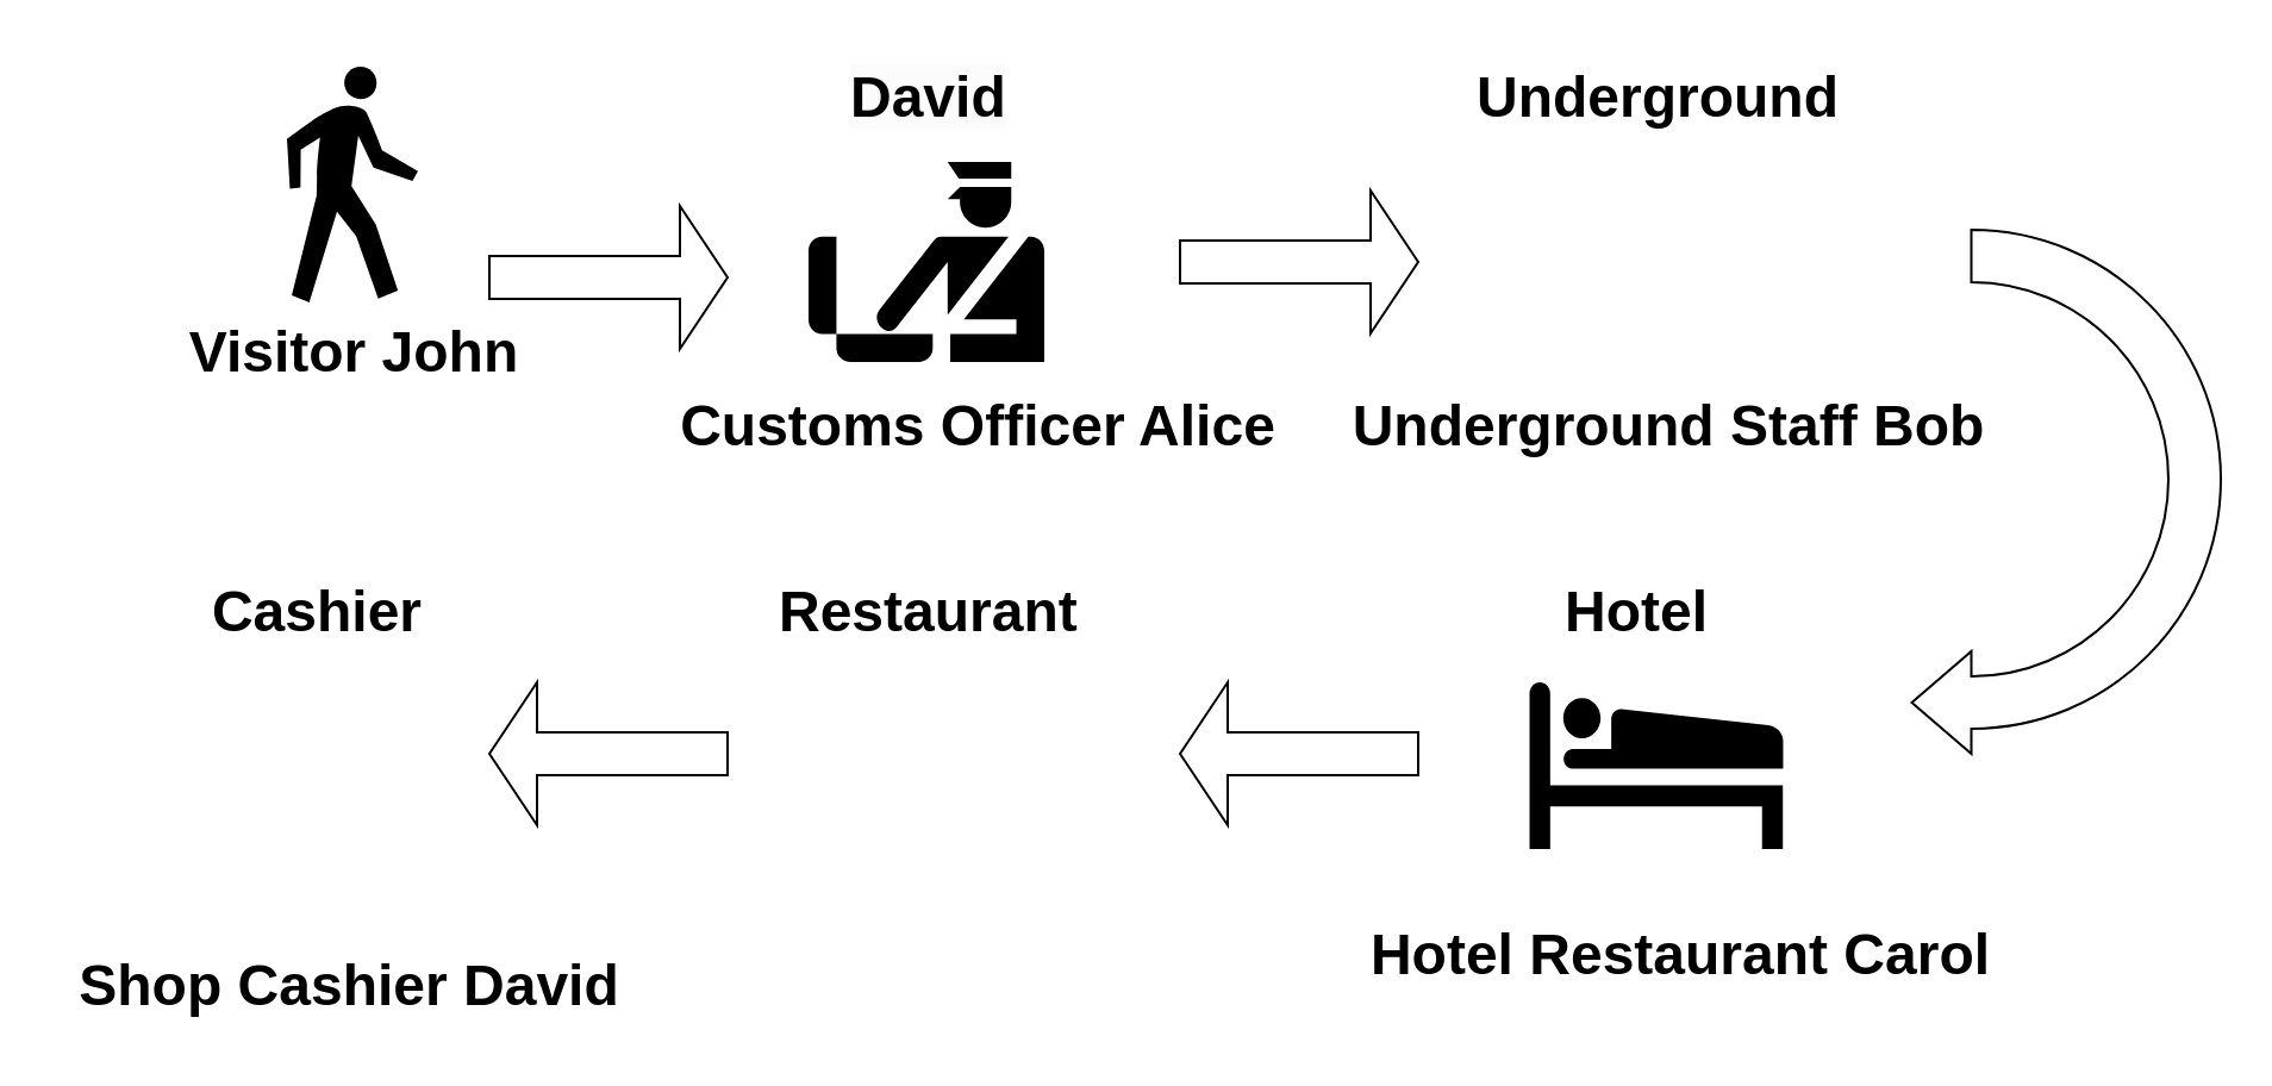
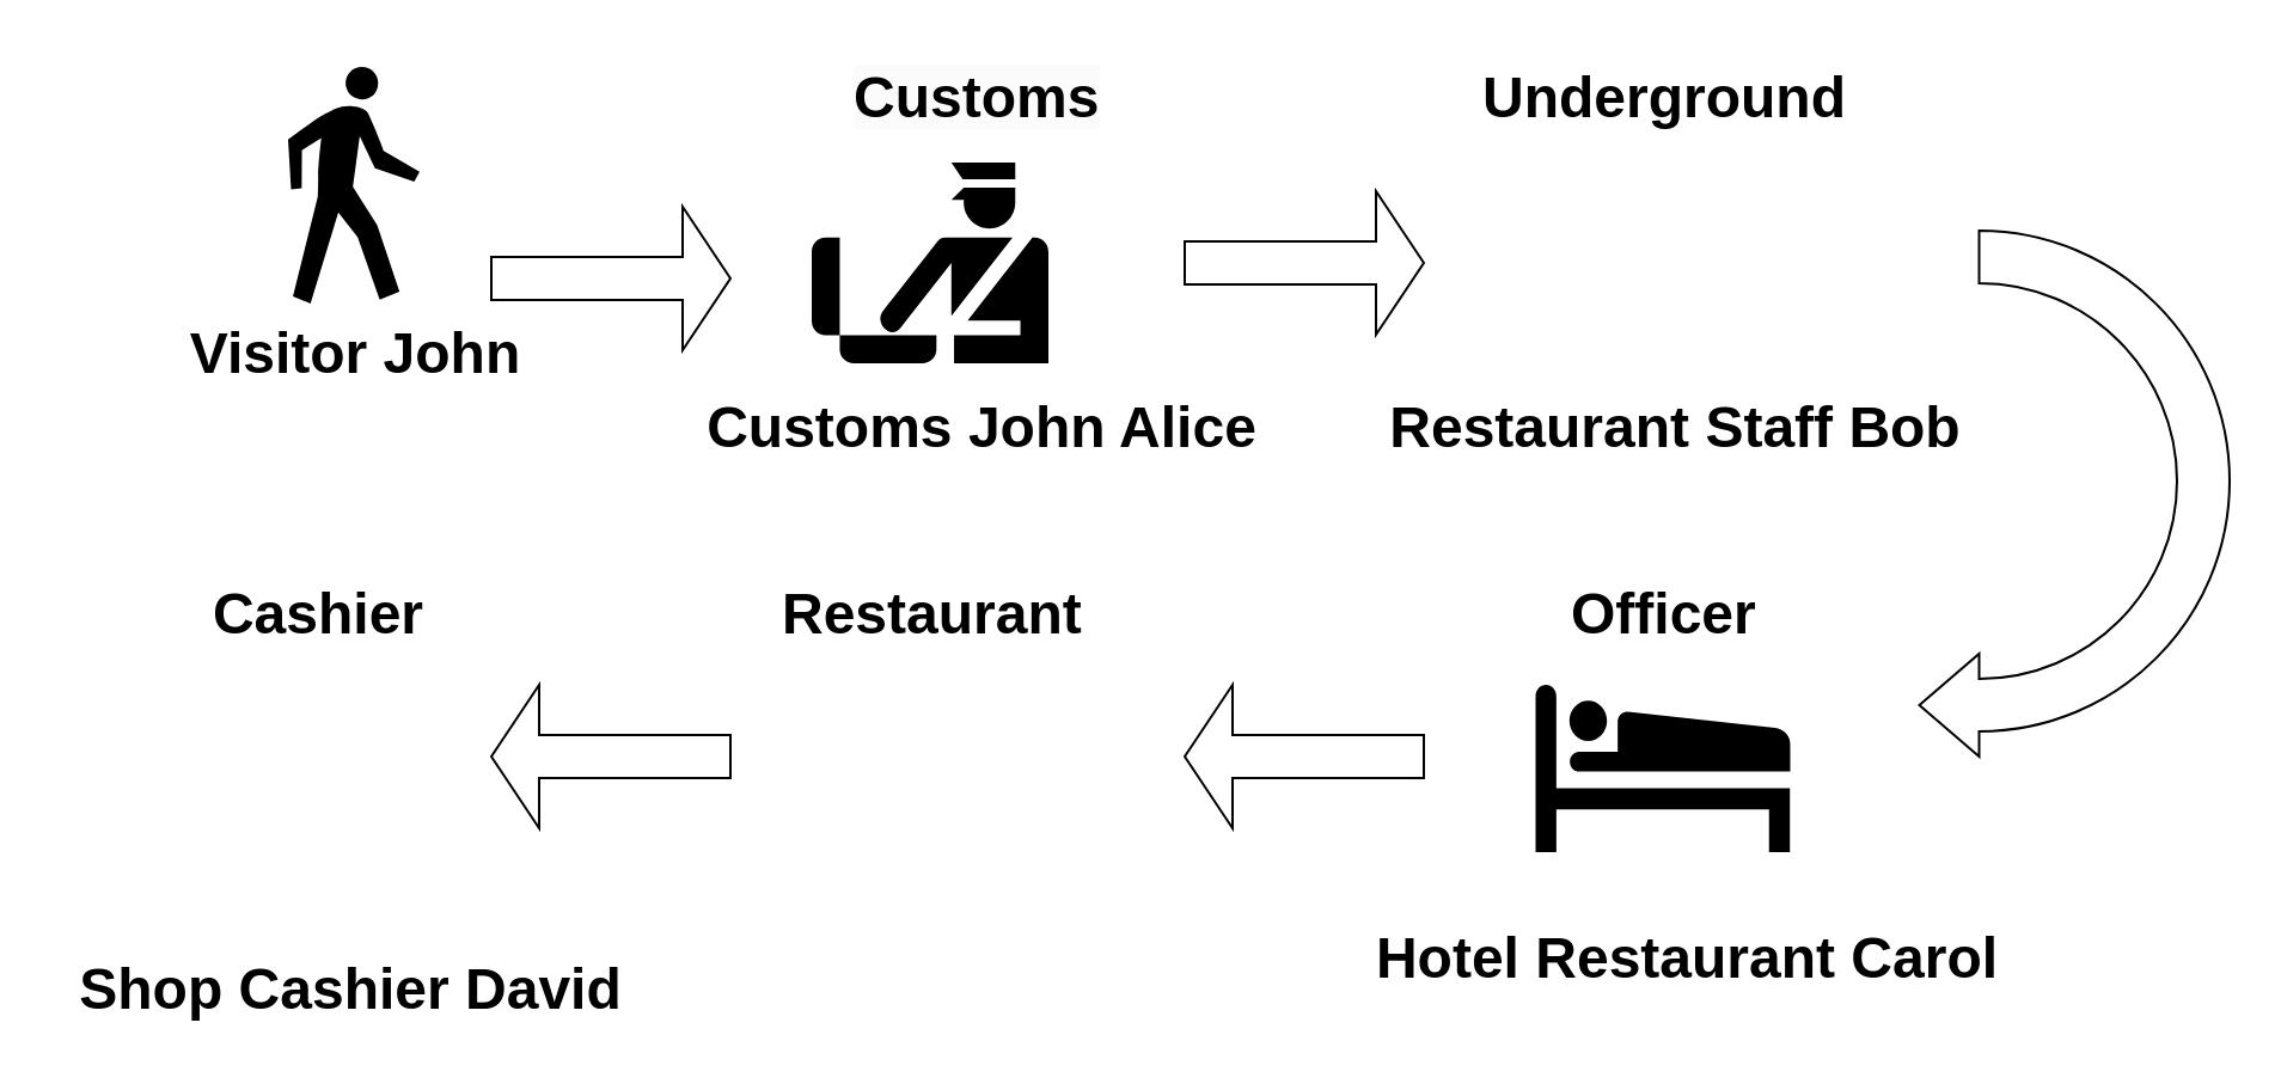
  <mxCell id="0" />
  <mxCell id="1" parent="0" />
  <mxCell id="2" value="&lt;b style=&quot;border-color: var(--border-color); font-size: 24px;&quot;&gt;Visitor John&lt;/b&gt;" style="shape=mxgraph.signs.people.walking;html=1;pointerEvents=1;fillColor=#000000;strokeColor=none;verticalLabelPosition=bottom;verticalAlign=top;align=center;" parent="1" vertex="1"><mxGeometry x="120" y="27.5" width="55" height="99" as="geometry" /></mxCell>
  <mxCell id="3" value="" style="shape=singleArrow;whiteSpace=wrap;html=1;" vertex="1" parent="1"><mxGeometry x="205" y="86" width="100" height="60" as="geometry" /></mxCell>
  <mxCell id="4" value="" style="group" vertex="1" connectable="0" parent="1"><mxGeometry x="275" y="20" width="320" height="179" as="geometry" /></mxCell>
  <mxCell id="5" value="" style="shape=mxgraph.signs.travel.customs;html=1;pointerEvents=1;fillColor=#000000;strokeColor=none;verticalLabelPosition=bottom;verticalAlign=top;align=center;movable=1;resizable=1;rotatable=1;deletable=1;editable=1;locked=0;connectable=1;" parent="4" vertex="1"><mxGeometry x="64" y="47.5" width="99" height="84" as="geometry" /></mxCell>
- <mxCell id="6" value="&lt;b style=&quot;border-color: var(--border-color); font-size: 24px;&quot;&gt;Customs Officer Alice&lt;/b&gt;" style="text;html=1;align=center;verticalAlign=middle;resizable=1;points=[];autosize=1;strokeColor=none;fillColor=none;movable=1;rotatable=1;deletable=1;editable=1;locked=0;connectable=1;" parent="4" vertex="1"><mxGeometry y="139" width="270" height="40" as="geometry" /></mxCell>
- <mxCell id="7" value="&lt;b style=&quot;border-color: var(--border-color); color: rgb(0, 0, 0); font-family: Helvetica; font-style: normal; font-variant-ligatures: normal; font-variant-caps: normal; letter-spacing: normal; orphans: 2; text-align: center; text-indent: 0px; text-transform: none; widows: 2; word-spacing: 0px; -webkit-text-stroke-width: 0px; background-color: rgb(251, 251, 251); text-decoration-thickness: initial; text-decoration-style: initial; text-decoration-color: initial; font-size: 24px;&quot;&gt;David&lt;/b&gt;" style="text;whiteSpace=wrap;html=1;movable=1;resizable=1;rotatable=1;deletable=1;editable=1;locked=0;connectable=1;" parent="4" vertex="1"><mxGeometry x="80" width="140" height="50" as="geometry" /></mxCell>
+ <mxCell id="6" value="&lt;b style=&quot;border-color: var(--border-color); font-size: 24px;&quot;&gt;Customs John Alice&lt;/b&gt;" style="text;html=1;align=center;verticalAlign=middle;resizable=1;points=[];autosize=1;strokeColor=none;fillColor=none;movable=1;rotatable=1;deletable=1;editable=1;locked=0;connectable=1;" parent="4" vertex="1"><mxGeometry y="139" width="270" height="40" as="geometry" /></mxCell>
+ <mxCell id="7" value="&lt;b style=&quot;border-color: var(--border-color); color: rgb(0, 0, 0); font-family: Helvetica; font-style: normal; font-variant-ligatures: normal; font-variant-caps: normal; letter-spacing: normal; orphans: 2; text-align: center; text-indent: 0px; text-transform: none; widows: 2; word-spacing: 0px; -webkit-text-stroke-width: 0px; background-color: rgb(251, 251, 251); text-decoration-thickness: initial; text-decoration-style: initial; text-decoration-color: initial; font-size: 24px;&quot;&gt;Customs&lt;/b&gt;" style="text;whiteSpace=wrap;html=1;movable=1;resizable=1;rotatable=1;deletable=1;editable=1;locked=0;connectable=1;" parent="4" vertex="1"><mxGeometry x="80" width="140" height="50" as="geometry" /></mxCell>
  <mxCell id="8" value="" style="shape=singleArrow;whiteSpace=wrap;html=1;" vertex="1" parent="4"><mxGeometry x="220" y="59.5" width="100" height="60" as="geometry" /></mxCell>
  <mxCell id="9" value="" style="shape=image;html=1;verticalAlign=top;verticalLabelPosition=bottom;labelBackgroundColor=#ffffff;imageAspect=0;aspect=fixed;image=https://cdn4.iconfinder.com/data/icons/transportation-190/1000/london_under_underground_city_mining_underpass_parking-128.png" parent="1" vertex="1"><mxGeometry x="616.5" y="38" width="143" height="143" as="geometry" /></mxCell>
  <mxCell id="10" value="&lt;div style=&quot;text-align: center;&quot;&gt;&lt;span style=&quot;background-color: initial; font-size: 24px;&quot;&gt;&lt;b&gt;Underground&lt;/b&gt;&lt;/span&gt;&lt;/div&gt;" style="text;whiteSpace=wrap;html=1;" parent="1" vertex="1"><mxGeometry x="618" y="20" width="140" height="50" as="geometry" /></mxCell>
- <mxCell id="11" value="&lt;font style=&quot;font-size: 24px;&quot;&gt;&lt;b&gt;Underground Staff Bob&lt;/b&gt;&lt;/font&gt;" style="text;html=1;align=center;verticalAlign=middle;resizable=0;points=[];autosize=1;strokeColor=none;fillColor=none;" vertex="1" parent="1"><mxGeometry x="555" y="158.5" width="290" height="40" as="geometry" /></mxCell>
+ <mxCell id="11" value="&lt;font style=&quot;font-size: 24px;&quot;&gt;&lt;b&gt;Restaurant Staff Bob&lt;/b&gt;&lt;/font&gt;" style="text;html=1;align=center;verticalAlign=middle;resizable=0;points=[];autosize=1;strokeColor=none;fillColor=none;" vertex="1" parent="1"><mxGeometry x="555" y="158.5" width="290" height="40" as="geometry" /></mxCell>
  <mxCell id="12" value="" style="html=1;shadow=0;dashed=0;align=center;verticalAlign=middle;shape=mxgraph.arrows2.uTurnArrow;dy=11;arrowHead=43;dx2=25;rotation=-180;" vertex="1" parent="1"><mxGeometry x="832" y="96" width="100" height="220" as="geometry" /></mxCell>
  <mxCell id="13" value="" style="shape=mxgraph.signs.travel.hotel;html=1;pointerEvents=1;fillColor=#000000;strokeColor=none;verticalLabelPosition=bottom;verticalAlign=top;align=center;" vertex="1" parent="1"><mxGeometry x="641.75" y="286" width="106.5" height="70" as="geometry" /></mxCell>
- <mxCell id="14" value="&lt;div style=&quot;text-align: center;&quot;&gt;&lt;span style=&quot;background-color: initial; font-size: 24px;&quot;&gt;&lt;b&gt;Hotel&lt;/b&gt;&lt;/span&gt;&lt;/div&gt;" style="text;whiteSpace=wrap;html=1;" vertex="1" parent="1"><mxGeometry x="655" y="236" width="140" height="50" as="geometry" /></mxCell>
+ <mxCell id="14" value="&lt;div style=&quot;text-align: center;&quot;&gt;&lt;span style=&quot;background-color: initial; font-size: 24px;&quot;&gt;&lt;b&gt;Officer&lt;/b&gt;&lt;/span&gt;&lt;/div&gt;" style="text;whiteSpace=wrap;html=1;" vertex="1" parent="1"><mxGeometry x="655" y="236" width="140" height="50" as="geometry" /></mxCell>
  <mxCell id="15" value="&lt;font style=&quot;font-size: 24px;&quot;&gt;&lt;b&gt;Hotel Restaurant Carol&lt;/b&gt;&lt;/font&gt;" style="text;html=1;align=center;verticalAlign=middle;resizable=0;points=[];autosize=1;strokeColor=none;fillColor=none;" vertex="1" parent="1"><mxGeometry x="555" y="381" width="300" height="40" as="geometry" /></mxCell>
  <mxCell id="16" value="&lt;div style=&quot;text-align: center;&quot;&gt;&lt;span style=&quot;font-size: 24px;&quot;&gt;&lt;b&gt;Restaurant&lt;/b&gt;&lt;/span&gt;&lt;/div&gt;" style="text;whiteSpace=wrap;html=1;" vertex="1" parent="1"><mxGeometry x="325" y="236" width="140" height="50" as="geometry" /></mxCell>
  <mxCell id="17" value="" style="shape=image;html=1;verticalAlign=top;verticalLabelPosition=bottom;labelBackgroundColor=#ffffff;imageAspect=0;aspect=fixed;image=https://cdn1.iconfinder.com/data/icons/ionicons-sharp-vol-2/512/restaurant-sharp-128.png" vertex="1" parent="1"><mxGeometry x="355" y="281" width="80" height="80" as="geometry" /></mxCell>
  <mxCell id="18" value="" style="shape=singleArrow;whiteSpace=wrap;html=1;rotation=-180;" vertex="1" parent="1"><mxGeometry x="495" y="286" width="100" height="60" as="geometry" /></mxCell>
  <mxCell id="19" value="" style="shape=singleArrow;whiteSpace=wrap;html=1;rotation=-180;" vertex="1" parent="1"><mxGeometry x="205" y="286" width="100" height="60" as="geometry" /></mxCell>
  <mxCell id="20" value="" style="shape=image;html=1;verticalAlign=top;verticalLabelPosition=bottom;labelBackgroundColor=#ffffff;imageAspect=0;aspect=fixed;image=https://cdn2.iconfinder.com/data/icons/search-outline-24-px/24/commerce_and_shopping_loupe_tracking_shopping_cart_supermarket-128.png" vertex="1" parent="1"><mxGeometry x="83" y="268.5" width="105" height="105" as="geometry" /></mxCell>
  <mxCell id="21" value="&lt;div style=&quot;&quot;&gt;&lt;span style=&quot;font-size: 24px;&quot;&gt;&lt;b&gt;Cashier&lt;/b&gt;&lt;/span&gt;&lt;/div&gt;" style="text;whiteSpace=wrap;html=1;align=center;" vertex="1" parent="1"><mxGeometry x="62.5" y="236" width="140" height="50" as="geometry" /></mxCell>
  <mxCell id="22" value="&lt;font style=&quot;font-size: 24px;&quot;&gt;&lt;b&gt;Shop Cashier David&lt;/b&gt;&lt;/font&gt;" style="text;html=1;align=center;verticalAlign=middle;resizable=0;points=[];autosize=1;strokeColor=none;fillColor=none;" vertex="1" parent="1"><mxGeometry x="20.5" y="393.5" width="250" height="40" as="geometry" /></mxCell>
